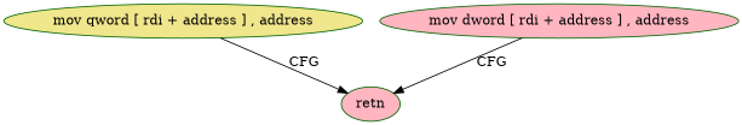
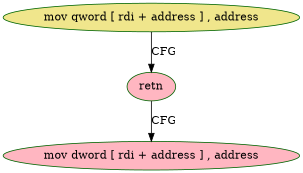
  digraph {
    node [color=darkgreen fillcolor=lightpink style=filled]
    edge [color=black]
    n1 [fillcolor=khaki label="mov qword [ rdi + address ] , address"]
    n2 [label=retn]
    n3 [label="mov dword [ rdi + address ] , address"]
    n1 -> n2 [label=CFG]
-   n3 -> n2 [label=CFG]
+   n2 -> n3 [label=CFG]
  }
